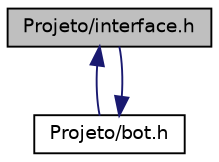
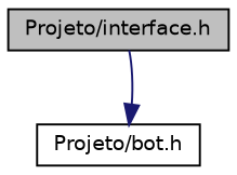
  digraph {
    node [color=black fontname=Helvetica fontsize=10 shape=record style=filled]
    edge [color=midnightblue dir=back fontname=Helvetica fontsize=10 labelfontname=Helvetica labelfontsize=10 style=solid]
    n1 [fillcolor=grey75 fontcolor=black height=0.2 label="Projeto/interface.h" width=0.4]
    n2 [fillcolor=white height=0.2 label="Projeto/bot.h" width=0.4]
-   n1 -> n2
    n2 -> n1
  }
